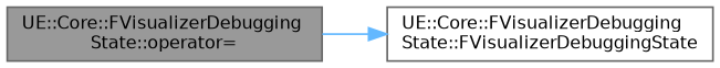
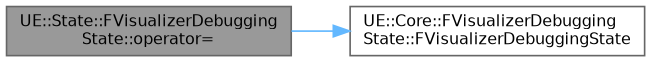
  digraph {
    rankdir=LR
    node [fontname=Helvetica fontsize=10 shape=box style=filled]
-   n1 [color=gray40 fillcolor=grey60 fontcolor=black height=0.2 label="UE::Core::FVisualizerDebugging\lState::operator=" width=0.4]
+   n1 [color=gray40 fillcolor=grey60 fontcolor=black height=0.2 label="UE::State::FVisualizerDebugging\lState::operator=" width=0.4]
    n2 [color=grey40 fillcolor=white height=0.2 label="UE::Core::FVisualizerDebugging\lState::FVisualizerDebuggingState" width=0.4]
    n1 -> n2 [color=steelblue1 fontname=Helvetica fontsize=10 labelfontname=Helvetica labelfontsize=10 style=solid]
  }
